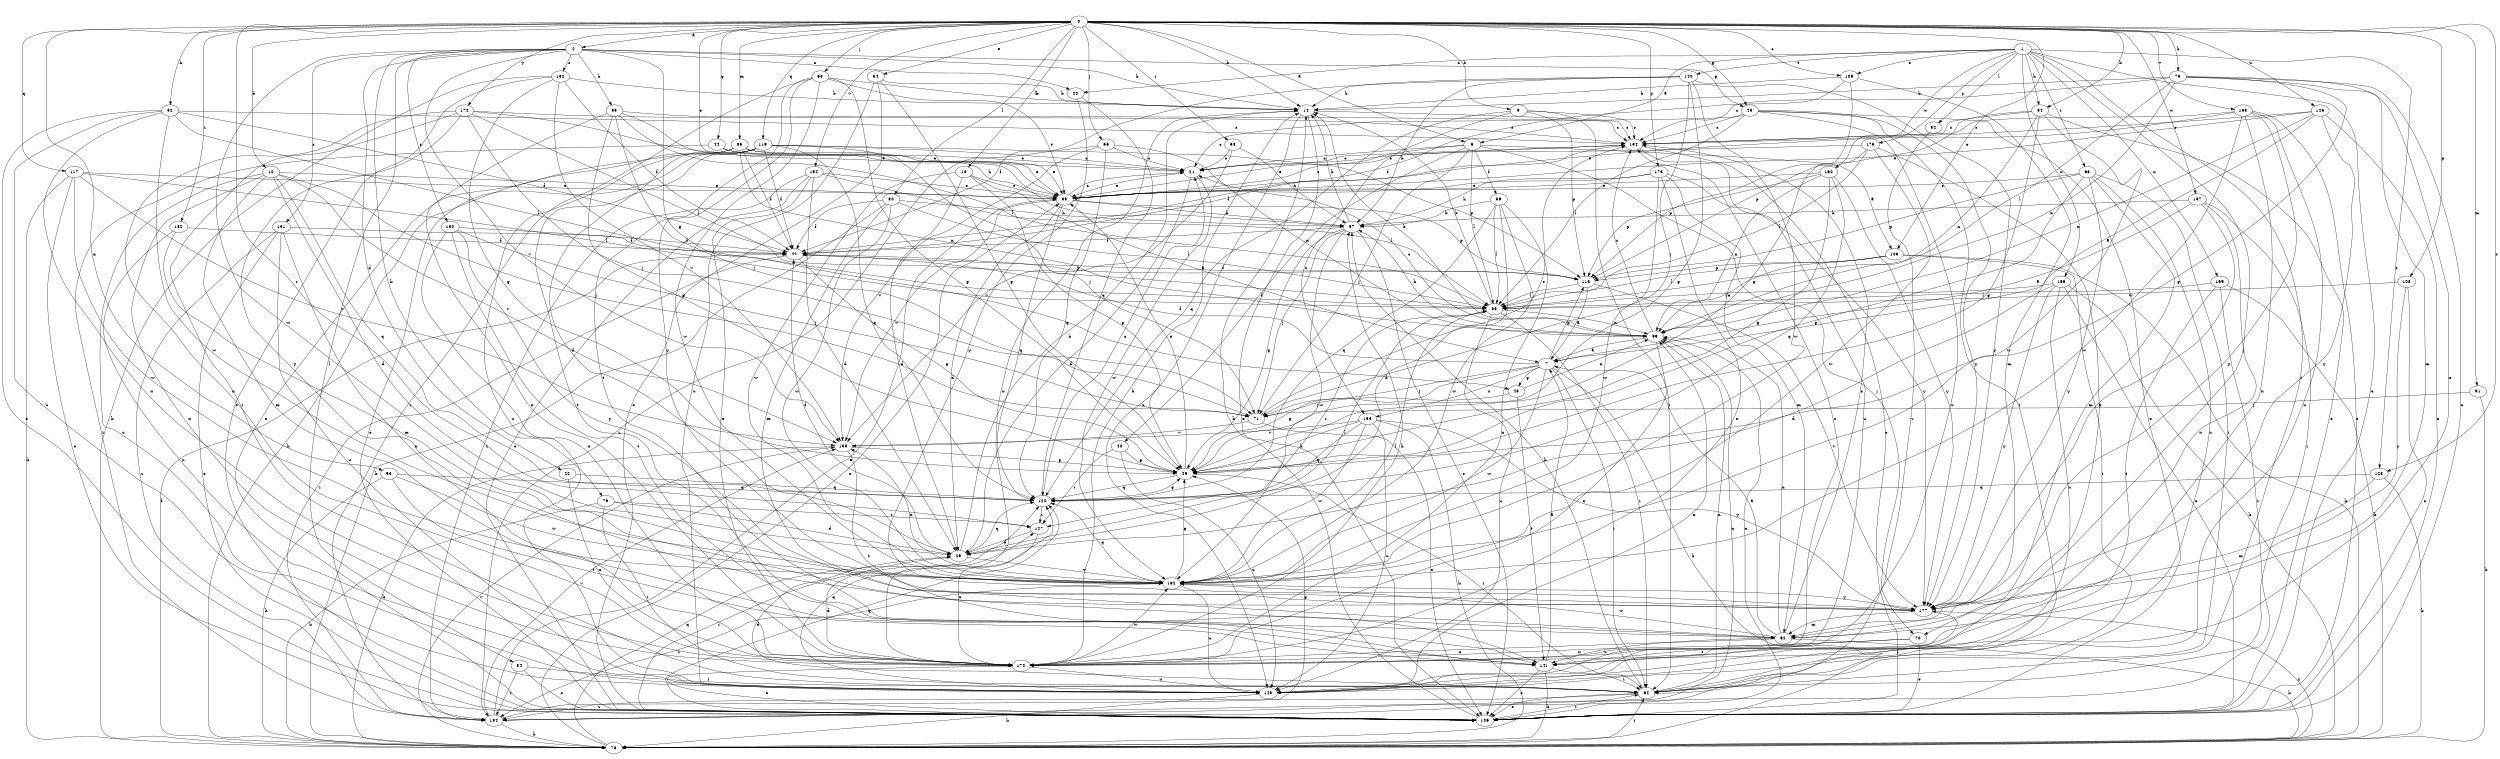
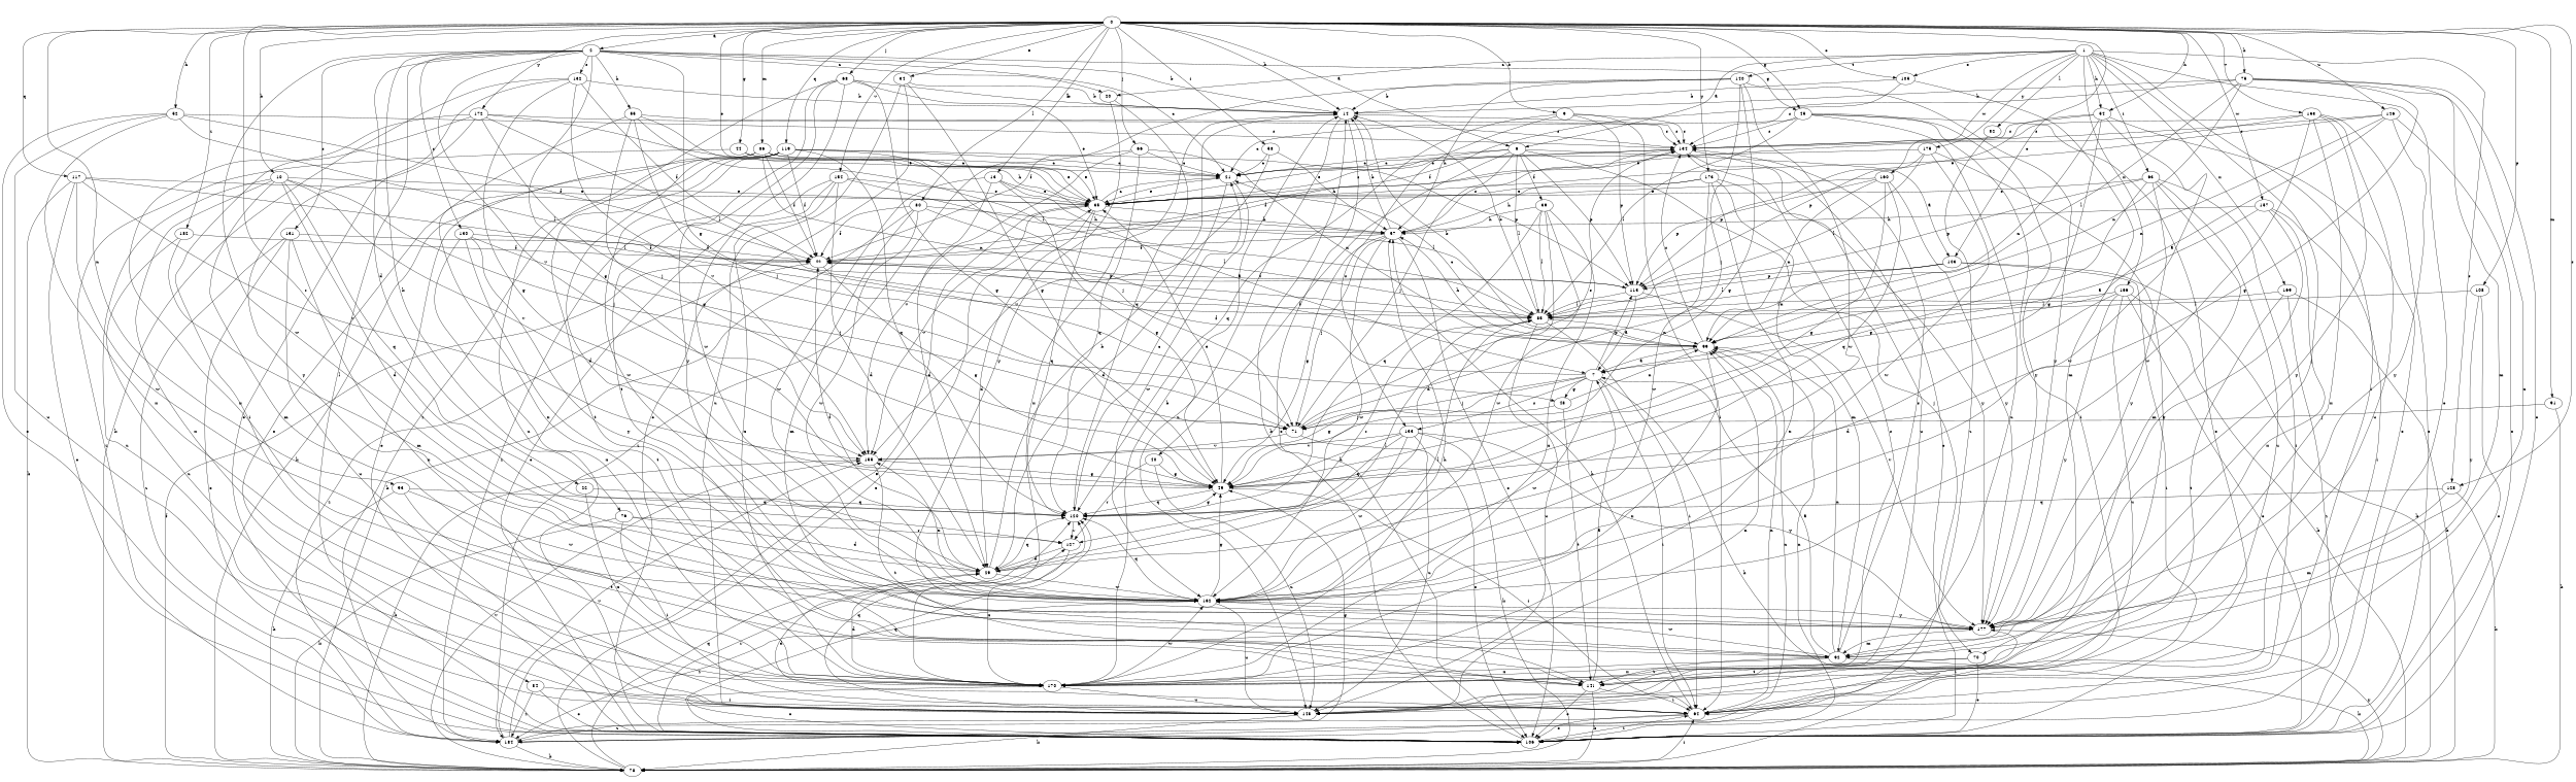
  strict digraph {
    0
    2
    6
    9
    10
    13
    14
    34
    35
    44
    45
    52
    54
    58
    66
    68
    75
    80
    86
    91
    93
    103
    105
    108
    117
    119
    127
    128
    146
    153
    154
    157
    172
    173
    182
    20
    21
    22
    48
    55
    76
    84
    130
    131
    132
    155
    162
    70
    39
    40
    71
    85
    64
    113
    133
    120
    134
    29
    92
    148
    170
    7
    49
    106
    57
    184
    177
    42
    99
    141
    78
    1
    63
    82
    140
    160
    166
    169
    175
    0 -> 2 [label=a]
    0 -> 6 [label=a]
    0 -> 9 [label=b]
    0 -> 10 [label=b]
    0 -> 13 [label=b]
    0 -> 14 [label=b]
    0 -> 34 [label=e]
    0 -> 35 [label=e]
    0 -> 44 [label=g]
    0 -> 45 [label=g]
    0 -> 52 [label=h]
    0 -> 54 [label=h]
    0 -> 58 [label=i]
    0 -> 66 [label=j]
    0 -> 68 [label=j]
    0 -> 75 [label=k]
    0 -> 80 [label=l]
    0 -> 86 [label=m]
    0 -> 91 [label=m]
    0 -> 93 [label=n]
    0 -> 103 [label=o]
    0 -> 105 [label=o]
    0 -> 108 [label=p]
    0 -> 117 [label=q]
    0 -> 119 [label=q]
    0 -> 127 [label=r]
    0 -> 128 [label=s]
    0 -> 146 [label=u]
    0 -> 153 [label=v]
    0 -> 154 [label=v]
    0 -> 157 [label=w]
    0 -> 172 [label=y]
    0 -> 173 [label=y]
    0 -> 182 [label=z]
    2 -> 14 [label=b]
    2 -> 45 [label=g]
    2 -> 20 [label=c]
+   2 -> 21 [label=c]
    2 -> 22 [label=d]
    2 -> 48 [label=g]
    2 -> 55 [label=h]
    2 -> 76 [label=k]
    2 -> 84 [label=l]
    2 -> 130 [label=s]
    2 -> 131 [label=s]
    2 -> 132 [label=s]
    2 -> 155 [label=v]
    2 -> 162 [label=w]
    6 -> 35 [label=e]
    6 -> 103 [label=a]
    6 -> 21 [label=c]
    6 -> 70 [label=j]
    6 -> 39 [label=f]
    6 -> 40 [label=f]
    6 -> 71 [label=j]
    6 -> 85 [label=l]
    9 -> 64 [label=i]
    9 -> 113 [label=p]
    9 -> 133 [label=s]
    9 -> 120 [label=q]
    9 -> 134 [label=s]
    10 -> 35 [label=e]
    10 -> 155 [label=v]
    10 -> 71 [label=j]
    10 -> 120 [label=q]
    10 -> 29 [label=d]
    10 -> 92 [label=m]
    10 -> 148 [label=u]
    10 -> 170 [label=x]
    13 -> 35 [label=e]
    13 -> 162 [label=w]
    13 -> 29 [label=d]
    13 -> 7 [label=a]
    13 -> 49 [label=g]
    14 -> 134 [label=s]
    14 -> 148 [label=u]
    14 -> 170 [label=x]
    14 -> 106 [label=o]
    34 -> 14 [label=b]
    34 -> 148 [label=u]
    34 -> 49 [label=g]
    34 -> 106 [label=o]
    35 -> 21 [label=c]
    35 -> 155 [label=v]
-   35 -> 113 [label=p]
+   6 -> 113 [label=p]
    35 -> 120 [label=q]
    35 -> 134 [label=s]
    35 -> 29 [label=d]
    35 -> 57 [label=h]
    44 -> 35 [label=e]
    44 -> 21 [label=c]
    44 -> 184 [label=z]
    45 -> 21 [label=c]
    45 -> 85 [label=l]
    45 -> 64 [label=i]
    45 -> 134 [label=s]
    45 -> 148 [label=u]
    45 -> 106 [label=o]
    45 -> 177 [label=y]
-   52 -> 162 [label=w]
+   119 -> 162 [label=w]
    52 -> 85 [label=l]
    52 -> 134 [label=s]
    52 -> 148 [label=u]
    52 -> 170 [label=x]
    52 -> 106 [label=o]
    52 -> 42 [label=f]
    54 -> 162 [label=w]
    54 -> 113 [label=p]
    54 -> 134 [label=s]
    54 -> 49 [label=g]
    54 -> 106 [label=o]
    54 -> 99 [label=n]
    58 -> 21 [label=c]
    58 -> 155 [label=v]
    58 -> 57 [label=h]
    66 -> 21 [label=c]
    66 -> 155 [label=v]
    66 -> 120 [label=q]
    66 -> 184 [label=z]
    66 -> 99 [label=n]
    68 -> 14 [label=b]
    68 -> 35 [label=e]
    68 -> 162 [label=w]
    68 -> 49 [label=g]
    68 -> 184 [label=z]
    68 -> 177 [label=y]
    68 -> 141 [label=t]
    75 -> 14 [label=b]
    75 -> 85 [label=l]
    75 -> 134 [label=s]
    75 -> 92 [label=m]
    75 -> 170 [label=x]
    75 -> 49 [label=g]
    75 -> 106 [label=o]
    75 -> 99 [label=n]
    80 -> 162 [label=w]
    80 -> 85 [label=l]
    80 -> 92 [label=m]
    80 -> 57 [label=h]
    80 -> 42 [label=f]
    80 -> 78 [label=k]
    86 -> 35 [label=e]
    86 -> 21 [label=c]
    86 -> 29 [label=d]
    86 -> 170 [label=x]
    86 -> 42 [label=f]
    86 -> 99 [label=n]
    91 -> 71 [label=j]
    91 -> 78 [label=k]
    93 -> 162 [label=w]
    93 -> 120 [label=q]
    93 -> 141 [label=t]
    93 -> 78 [label=k]
    103 -> 85 [label=l]
    103 -> 64 [label=i]
    103 -> 113 [label=p]
    103 -> 99 [label=n]
    103 -> 78 [label=k]
    105 -> 14 [label=b]
    105 -> 92 [label=m]
-   105 -> 49 [label=g]
+   2 -> 49 [label=g]
    105 -> 42 [label=f]
-   108 -> 85 [label=w]
+   108 -> 85 [label=l]
    108 -> 106 [label=o]
    108 -> 177 [label=y]
    117 -> 35 [label=e]
    117 -> 155 [label=v]
    117 -> 162 [label=w]
    117 -> 85 [label=l]
    117 -> 106 [label=o]
    117 -> 78 [label=k]
    119 -> 21 [label=c]
    119 -> 71 [label=j]
    119 -> 113 [label=p]
    119 -> 120 [label=q]
    119 -> 148 [label=u]
    119 -> 106 [label=o]
    119 -> 42 [label=f]
    119 -> 141 [label=t]
    119 -> 78 [label=k]
    127 -> 29 [label=d]
    127 -> 170 [label=x]
    128 -> 120 [label=q]
    128 -> 92 [label=m]
    128 -> 78 [label=k]
    146 -> 35 [label=e]
    146 -> 134 [label=s]
    146 -> 7 [label=a]
    146 -> 106 [label=o]
    146 -> 177 [label=y]
    146 -> 99 [label=n]
    153 -> 35 [label=e]
    153 -> 162 [label=w]
    153 -> 134 [label=s]
    153 -> 148 [label=u]
    153 -> 170 [label=x]
    153 -> 106 [label=o]
    153 -> 177 [label=y]
    154 -> 35 [label=e]
    154 -> 85 [label=l]
    154 -> 29 [label=d]
    154 -> 170 [label=x]
    154 -> 106 [label=o]
    154 -> 184 [label=z]
    157 -> 64 [label=i]
    157 -> 170 [label=x]
    157 -> 7 [label=a]
    157 -> 57 [label=h]
    157 -> 177 [label=y]
    172 -> 35 [label=e]
    172 -> 71 [label=j]
    172 -> 85 [label=l]
    172 -> 64 [label=i]
    172 -> 134 [label=s]
    172 -> 170 [label=x]
    172 -> 177 [label=y]
    173 -> 35 [label=e]
    173 -> 162 [label=w]
    173 -> 92 [label=m]
    173 -> 170 [label=x]
    173 -> 57 [label=h]
    173 -> 177 [label=y]
    182 -> 92 [label=m]
    182 -> 148 [label=u]
    182 -> 42 [label=f]
    20 -> 120 [label=q]
    20 -> 177 [label=y]
    21 -> 35 [label=e]
    21 -> 162 [label=w]
    21 -> 29 [label=d]
    22 -> 120 [label=q]
    22 -> 170 [label=x]
    48 -> 71 [label=j]
    48 -> 99 [label=n]
    48 -> 141 [label=t]
    55 -> 71 [label=j]
    55 -> 85 [label=l]
    55 -> 134 [label=s]
    55 -> 49 [label=g]
    55 -> 106 [label=o]
    55 -> 57 [label=h]
    76 -> 127 [label=r]
    76 -> 64 [label=i]
    76 -> 29 [label=d]
    76 -> 78 [label=k]
    84 -> 64 [label=i]
    84 -> 106 [label=o]
    84 -> 184 [label=z]
    130 -> 71 [label=j]
    130 -> 170 [label=x]
    130 -> 177 [label=y]
    130 -> 42 [label=f]
    130 -> 141 [label=t]
    131 -> 148 [label=u]
    131 -> 170 [label=x]
    131 -> 106 [label=o]
    131 -> 184 [label=z]
    131 -> 42 [label=f]
    132 -> 14 [label=b]
    132 -> 155 [label=v]
    132 -> 49 [label=g]
    132 -> 106 [label=o]
    132 -> 42 [label=f]
    132 -> 78 [label=k]
    155 -> 49 [label=g]
    155 -> 141 [label=t]
    155 -> 78 [label=k]
    162 -> 155 [label=x]
    162 -> 85 [label=l]
    162 -> 120 [label=q]
    162 -> 148 [label=u]
    162 -> 49 [label=g]
    162 -> 184 [label=z]
    162 -> 177 [label=y]
    70 -> 170 [label=x]
    70 -> 106 [label=o]
    70 -> 141 [label=t]
    39 -> 162 [label=w]
    39 -> 85 [label=l]
    39 -> 120 [label=q]
    39 -> 29 [label=d]
    39 -> 170 [label=x]
    39 -> 57 [label=h]
    40 -> 127 [label=r]
    40 -> 148 [label=u]
    40 -> 49 [label=g]
    71 -> 155 [label=v]
    71 -> 134 [label=s]
    71 -> 106 [label=o]
    85 -> 14 [label=b]
    85 -> 127 [label=r]
    85 -> 64 [label=i]
    85 -> 148 [label=u]
    85 -> 99 [label=n]
    64 -> 29 [label=d]
    64 -> 106 [label=o]
    64 -> 57 [label=h]
    64 -> 184 [label=z]
    64 -> 99 [label=n]
    113 -> 85 [label=l]
    113 -> 7 [label=a]
    113 -> 177 [label=v]
    113 -> 42 [label=f]
    133 -> 155 [label=v]
    133 -> 162 [label=w]
    133 -> 120 [label=q]
    133 -> 148 [label=u]
    133 -> 49 [label=h]
    133 -> 177 [label=y]
    133 -> 78 [label=k]
    120 -> 127 [label=r]
    120 -> 21 [label=c]
    120 -> 49 [label=g]
    134 -> 21 [label=c]
    134 -> 148 [label=u]
    134 -> 106 [label=o]
    134 -> 42 [label=f]
    29 -> 14 [label=b]
    29 -> 162 [label=w]
    29 -> 85 [label=l]
    29 -> 120 [label=q]
    29 -> 42 [label=f]
    92 -> 162 [label=w]
    92 -> 134 [label=s]
    92 -> 170 [label=x]
    92 -> 7 [label=a]
    92 -> 99 [label=n]
    92 -> 141 [label=t]
    92 -> 78 [label=k]
    148 -> 120 [label=q]
    148 -> 134 [label=s]
    148 -> 99 [label=n]
    148 -> 78 [label=k]
    170 -> 14 [label=b]
    170 -> 162 [label=w]
    170 -> 29 [label=d]
    170 -> 148 [label=u]
    170 -> 106 [label=o]
    170 -> 57 [label=h]
    7 -> 48 [label=g]
    7 -> 162 [label=w]
    7 -> 71 [label=j]
    7 -> 64 [label=i]
    7 -> 113 [label=p]
    7 -> 133 [label=s]
    7 -> 49 [label=g]
    7 -> 42 [label=f]
    7 -> 78 [label=k]
    49 -> 35 [label=e]
    49 -> 64 [label=i]
    49 -> 120 [label=q]
    106 -> 14 [label=b]
    106 -> 127 [label=r]
    106 -> 64 [label=i]
    106 -> 120 [label=q]
    106 -> 99 [label=n]
    57 -> 14 [label=b]
    57 -> 162 [label=w]
    57 -> 71 [label=j]
+   57 -> 134 [label=s]
    57 -> 49 [label=g]
    57 -> 106 [label=o]
    57 -> 42 [label=f]
    184 -> 35 [label=e]
    184 -> 155 [label=v]
    184 -> 49 [label=g]
    184 -> 99 [label=n]
    184 -> 78 [label=k]
    177 -> 64 [label=i]
    177 -> 92 [label=m]
    42 -> 113 [label=p]
    42 -> 49 [label=g]
    42 -> 184 [label=z]
    99 -> 14 [label=b]
    99 -> 21 [label=c]
    99 -> 134 [label=s]
    99 -> 170 [label=x]
    99 -> 7 [label=a]
    99 -> 57 [label=h]
    141 -> 64 [label=i]
    141 -> 7 [label=a]
    141 -> 106 [label=o]
    141 -> 78 [label=k]
    78 -> 35 [label=e]
    78 -> 155 [label=v]
    78 -> 64 [label=i]
    78 -> 120 [label=q]
    78 -> 177 [label=y]
    78 -> 42 [label=f]
    1 -> 6 [label=a]
    1 -> 54 [label=h]
    1 -> 105 [label=o]
    1 -> 128 [label=s]
    1 -> 20 [label=c]
    1 -> 70 [label=j]
    1 -> 64 [label=i]
    1 -> 106 [label=o]
    1 -> 63 [label=i]
    1 -> 82 [label=l]
    1 -> 140 [label=t]
    1 -> 160 [label=w]
    1 -> 166 [label=x]
    1 -> 169 [label=x]
    1 -> 175 [label=y]
    63 -> 35 [label=e]
    63 -> 64 [label=i]
    63 -> 113 [label=p]
    63 -> 92 [label=m]
    63 -> 148 [label=u]
    63 -> 49 [label=g]
    63 -> 177 [label=y]
    82 -> 184 [label=z]
    140 -> 14 [label=b]
    140 -> 162 [label=w]
    140 -> 71 [label=j]
    140 -> 49 [label=g]
    140 -> 57 [label=h]
    140 -> 177 [label=y]
    140 -> 42 [label=f]
    160 -> 35 [label=e]
    160 -> 113 [label=p]
    160 -> 120 [label=q]
    160 -> 49 [label=g]
    160 -> 177 [label=y]
    160 -> 99 [label=n]
    166 -> 85 [label=l]
    166 -> 29 [label=d]
    166 -> 148 [label=u]
    166 -> 106 [label=o]
    166 -> 177 [label=y]
    166 -> 78 [label=k]
    169 -> 85 [label=l]
    169 -> 184 [label=z]
    169 -> 141 [label=t]
    169 -> 78 [label=k]
    175 -> 21 [label=c]
    175 -> 162 [label=w]
    175 -> 85 [label=l]
    175 -> 113 [label=p]
    175 -> 141 [label=t]
  }
